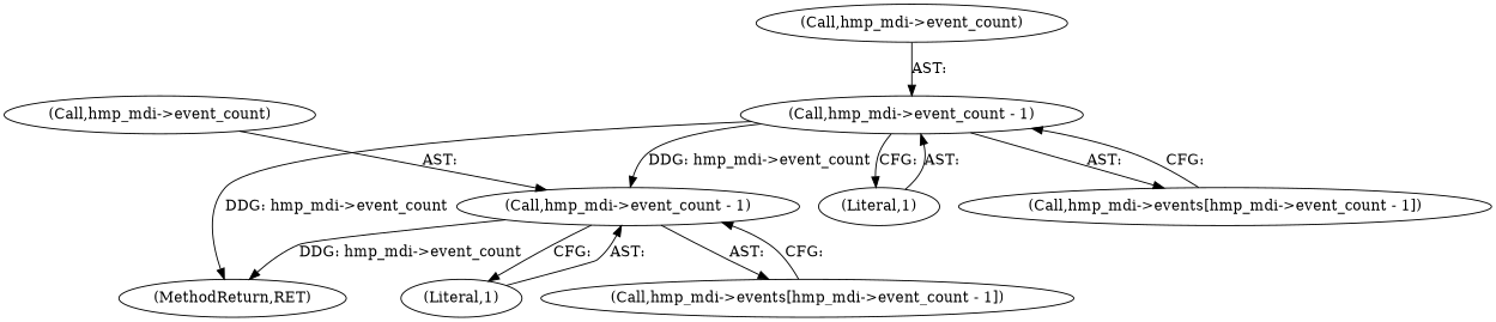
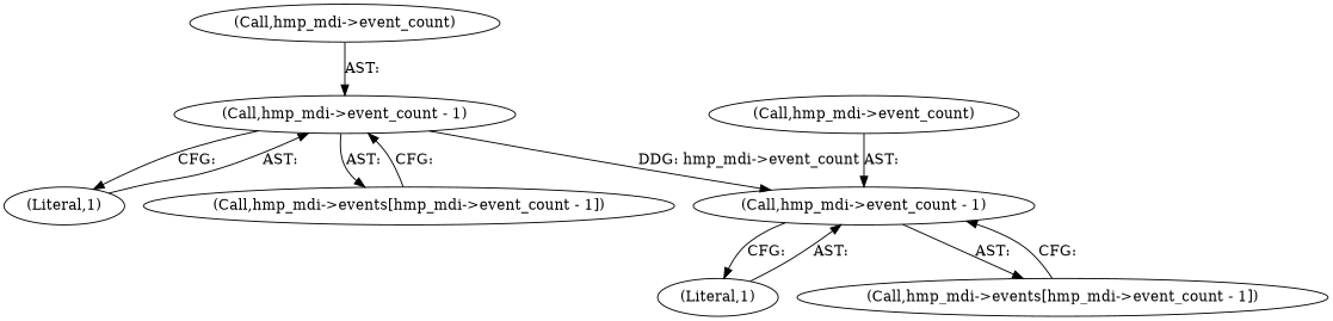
  digraph {
    n1 [label="(Call,hmp_mdi->event_count - 1)"]
-   n2 [label="(MethodReturn,RET)"]
    n3 [label="(Literal,1)"]
    n4 [label="(Call,hmp_mdi->events[hmp_mdi->event_count - 1])"]
    n5 [label="(Call,hmp_mdi->event_count - 1)"]
    n6 [label="(Literal,1)"]
    n7 [label="(Call,hmp_mdi->events[hmp_mdi->event_count - 1])"]
    n8 [label="(Call,hmp_mdi->event_count)"]
    n9 [label="(Call,hmp_mdi->event_count)"]
-   n1 -> n2 [label="DDG: hmp_mdi->event_count"]
    n1 -> n3 [label="CFG: "]
    n1 -> n4 [label="AST: "]
    n3 -> n1 [label="AST: "]
    n4 -> n1 [label="CFG: "]
    n5 -> n1 [label="DDG: hmp_mdi->event_count"]
-   n5 -> n2 [label="DDG: hmp_mdi->event_count"]
    n5 -> n6 [label="CFG: "]
    n5 -> n7 [label="AST: "]
    n6 -> n5 [label="AST: "]
    n7 -> n5 [label="CFG: "]
    n8 -> n5 [label="AST: "]
    n9 -> n1 [label="AST: "]
  }
